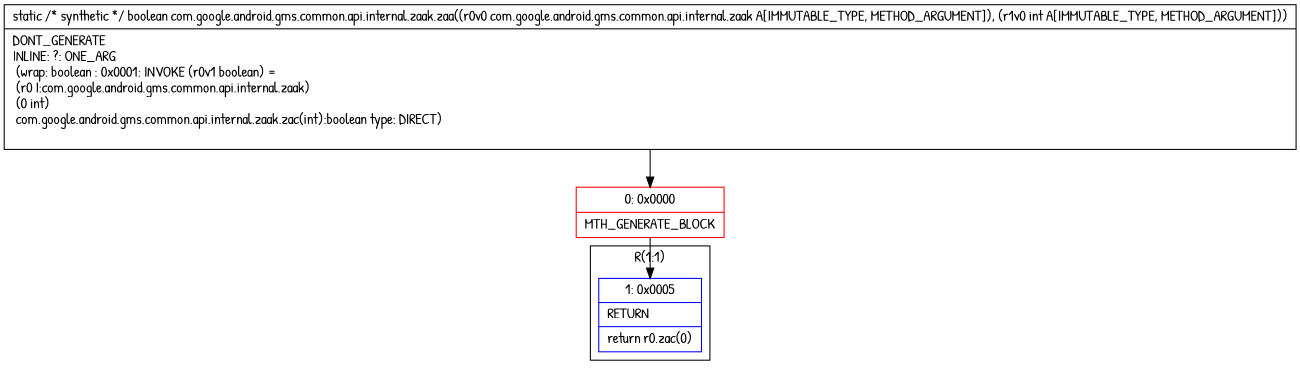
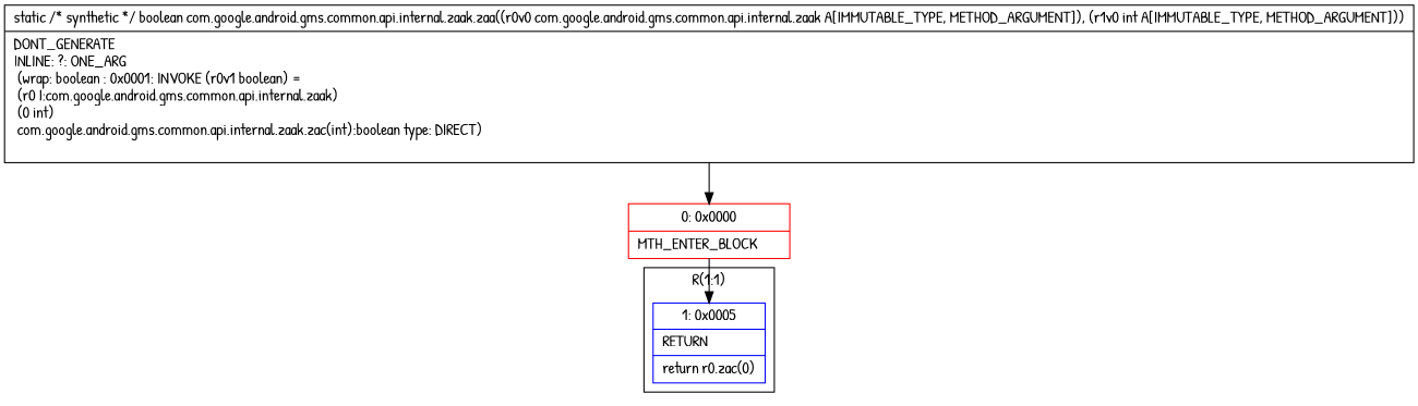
  digraph {
    fontname="Patrick Hand"
    node [shape=record fontname="Patrick Hand"]
    edge [fontname="Patrick Hand"]
    n1 [color=blue label="{1\:\ 0x0005|RETURN\l|return r0.zac(0)\l}"]
-   n2 [color=red label="{0\:\ 0x0000|MTH_GENERATE_BLOCK\l}"]
+   n2 [color=red label="{0\:\ 0x0000|MTH_ENTER_BLOCK\l}"]
    n3 [label="{static \/* synthetic *\/ boolean com.google.android.gms.common.api.internal.zaak.zaa((r0v0 com.google.android.gms.common.api.internal.zaak A[IMMUTABLE_TYPE, METHOD_ARGUMENT]), (r1v0 int A[IMMUTABLE_TYPE, METHOD_ARGUMENT]))  | DONT_GENERATE\lINLINE: ?: ONE_ARG  \l  (wrap: boolean : 0x0001: INVOKE  (r0v1 boolean) = \l  (r0 I:com.google.android.gms.common.api.internal.zaak)\l  (0 int)\l com.google.android.gms.common.api.internal.zaak.zac(int):boolean type: DIRECT)\l\l}"]
    subgraph cluster_1 {
      label="R(1:1)"
      n1
    }
    n2 -> n1
    n3 -> n2
  }
